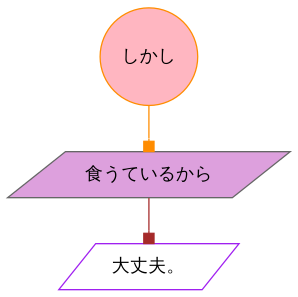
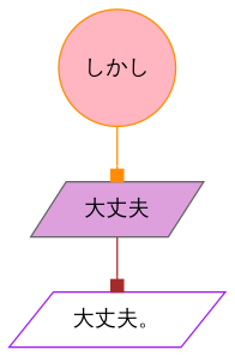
  digraph {
    node [shape=parallelogram style=filled]
    edge [arrowhead=box style=solid]
    n1 [color=darkorange fillcolor=lightpink label="しかし" shape=circle]
-   n2 [color=gray40 fillcolor=plum label="食うているから"]
+   n2 [color=gray40 fillcolor=plum label="大丈夫"]
    n3 [color=purple fillcolor=white label="大丈夫。"]
    n1 -> n2 [color=darkorange]
    n2 -> n3 [color=brown]
  }
